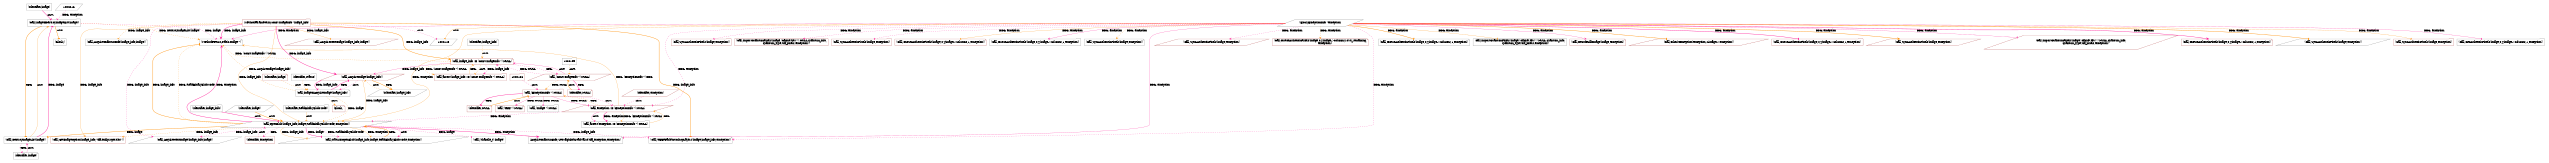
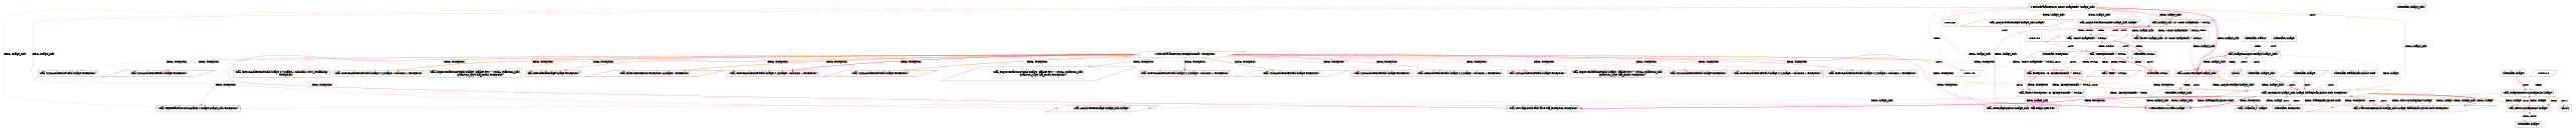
  digraph {
    node [color=gray40 shape=folder]
    edge [arrowhead=tee color=deeppink style=dashed]
    n1 [label="(Call,image=DestroyImageList(image))"]
    n2 [label="(Call,DestroyImageList(image))"]
    n3 [label="(MethodReturn,static Image *)" shape=note]
    n4 [label="(Block,)"]
    n5 [label="(Identifier,image)" shape=note]
    n6 [label="(Call,OpenBlob(image_info,image,ReadBinaryBlobMode,exception))" shape=parallelogram]
    n7 [label="(Call,AcquireNextImage(image_info,image))" shape=parallelogram]
    n8 [label="(Call,(thandle_t) image)"]
    n9 [label="(Call,TIFFReadPhotoshopLayers(image,image_info,exception))" shape=note]
    n10 [color=brown label="(Identifier,exception)"]
-   n11 [label="(AcquireQuantumInfo,SetMagickThreadValue(tiff_exception,exception))" shape=note]
+   n11 [label="(Call,SetMagickThreadValue(tiff_exception,exception))" shape=note]
    n12 [color=brown label="(Call,GetImageOption(image_info,\"tiff:exif-properties\"))"]
    n13 [label="(Call,status=OpenBlob(image_info,image,ReadBinaryBlobMode,exception))" shape=parallelogram]
-   n14 [color=brown label="(Call,AcquireImage(image_info))" shape=parallelogram]
+   n14 [color=brown label="(Call,AcquireImage(image_info))" shape=note]
    n15 [label="(Call,image=AcquireImage(image_info))" shape=note]
    n16 [label="(Identifier,image_info)" shape=parallelogram]
    n17 [color=brown label="(Block,)" shape=note]
    n18 [color=brown label="(Call,image_info != (const ImageInfo *) NULL)" shape=note]
    n19 [color=brown label="(Call,(const ImageInfo *) NULL)" shape=parallelogram]
    n20 [color=brown label="(Call,assert(image_info != (const ImageInfo *) NULL))"]
-   n21 [color=brown label="(Call,(ExceptionInfo *) NULL)"]
+   n21 [color=brown label="(Call,(ExceptionInfo *) NULL)" shape=note]
    n22 [color=brown label="(Identifier,NULL)" shape=note]
    n23 [color=brown label="(MethodParameterIn,const ImageInfo *image_info)"]
    n24 [color=brown label="(Call,AcquireNextImage(image_info,image))" shape=parallelogram]
    n25 [label="(Call,AcquireQuantumInfo(image_info,image))" shape=note]
    1000115 [shape=parallelogram]
-   n27 [color=brown label="(Call,exception != (ExceptionInfo *) NULL)" shape=parallelogram]
+   n27 [color=brown label="(Call,exception != (ExceptionInfo *) NULL)" shape=note]
    n28 [color=brown label="(Identifier,NULL)" shape=note]
-   n29 [color=brown label="(Call,(TIFF *) NULL)" shape=note]
-   n30 [label="(Call,(Image *) NULL)"]
+   n29 [color=brown label="(Call,(TIFF *) NULL)" shape=parallelogram]
    n31 [label="(Call,assert(exception != (ExceptionInfo *) NULL))"]
-   n32 [label="(Block,ExceptionInfo *exception)" shape=parallelogram]
+   n32 [label="(MethodParameterIn,ExceptionInfo *exception)" shape=parallelogram]
    n33 [color=brown label="(Call,QueueAuthenticPixels(image,0,y,image->columns,rows_remaining,\n            exception))" shape=note]
    n34 [label="(Call,QueueAuthenticPixels(image,0,y,image->columns,1,exception))" shape=note]
    n35 [label="(Call,ImportQuantumPixels(image,(CacheView *) NULL,quantum_info,\n              quantum_type,tiff_pixels,exception))"]
    n36 [color=brown label="(Call,DecodeLabImage(image,exception))" shape=note]
    n37 [color=brown label="(Call,InheritException(exception,&image->exception))" shape=parallelogram]
    n38 [color=brown label="(Call,QueueAuthenticPixels(image,0,y,image->columns,1,exception))"]
    n39 [color=brown label="(Call,SyncAuthenticPixels(image,exception))" shape=parallelogram]
    n40 [color=brown label="(Call,ImportQuantumPixels(image,(CacheView *) NULL,quantum_info,\n            quantum_type,tiff_pixels,exception))" shape=parallelogram]
    n41 [color=brown label="(Call,QueueAuthenticPixels(image,0,y,image->columns,1,exception))" shape=note]
    n42 [label="(Call,SyncAuthenticPixels(image,exception))" shape=parallelogram]
    n43 [color=brown label="(Call,SyncAuthenticPixels(image,exception))"]
    n44 [label="(Call,GetAuthenticPixels(image,0,y,image->columns,1,exception))"]
    n45 [color=brown label="(Call,SyncAuthenticPixels(image,exception))"]
    n46 [color=brown label="(Call,ImportQuantumPixels(image,(CacheView *) NULL,quantum_info,\n            quantum_type,tiff_pixels,exception))"]
    n47 [color=brown label="(Call,SyncAuthenticPixels(image,exception))"]
    n48 [color=brown label="(Call,QueueAuthenticPixels(image,0,y,image->columns,1,exception))" shape=note]
    n49 [label="(Call,QueueAuthenticPixels(image,0,y,image->columns,1,exception))"]
    n50 [label="(Call,SyncAuthenticPixels(image,exception))" shape=note]
    n51 [color=brown label="(Call,SyncAuthenticPixels(image,exception))" shape=parallelogram]
    n52 [label="(Identifier,image_info)"]
    n53 [color=brown label="(Identifier,exception)" shape=parallelogram]
    n54 [label="(Identifier,status)"]
    n55 [label="(Identifier,image)" shape=parallelogram]
    n56 [label="(Identifier,ReadBinaryBlobMode)"]
    n57 [label="(Identifier,image)"]
    n58 [label="(Identifier,image_info)" shape=note]
    n59 [color=brown label="(Identifier,image)" shape=note]
    1000216 [shape=parallelogram]
    1000159
    1000186 [color=brown]
-   n1 -> n2 [color=darkorange label="CFG: " style=bold]
+   n1 -> n2 [arrowhead=vee color=darkorange label="CFG: " style=bold]
    n1 -> n3 [arrowhead=vee color=darkorange label="DDG: DestroyImageList(image)"]
    n1 -> n3 [label="DDG: image"]
    n1 -> n4 [color=darkorange label="AST: " style=bold]
    n2 -> n1 [arrowhead=vee color=darkorange label="AST: " style=solid]
    n2 -> n1 [label="DDG: image" style=bold]
    n2 -> n5 [label="CFG: "]
    n5 -> n2 [arrowhead=vee label="AST: " style=solid]
    n6 -> n2 [color=darkorange label="DDG: image" style=bold]
    n6 -> n3 [color=darkorange label="DDG: image_info" style=bold]
    n6 -> n3 [color=darkorange label="DDG: ReadBinaryBlobMode"]
    n6 -> n3 [arrowhead=vee label="DDG: exception" style=bold]
    n6 -> n7 [arrowhead=vee label="DDG: image_info"]
    n6 -> n8 [label="DDG: image"]
    n6 -> n9 [label="DDG: image_info"]
    n6 -> n10 [arrowhead=vee label="CFG: "]
    n6 -> n11 [arrowhead=vee label="DDG: exception" style=bold]
    n6 -> n12 [arrowhead=vee color=darkorange label="DDG: image_info"]
    n6 -> n13 [arrowhead=vee label="AST: " style=solid]
    n6 -> n13 [color=darkorange label="DDG: image_info" style=solid]
    n6 -> n13 [label="DDG: image" style=bold]
    n6 -> n13 [arrowhead=vee label="DDG: ReadBinaryBlobMode"]
    n6 -> n13 [color=darkorange label="DDG: exception" style=solid]
    n10 -> n6 [label="AST: "]
    n13 -> n6 [arrowhead=vee color=darkorange label="CFG: " style=bold]
    n14 -> n6 [color=darkorange label="DDG: image_info" style=solid]
    n14 -> n15 [arrowhead=vee label="AST: "]
    n14 -> n15 [label="DDG: image_info" style=bold]
    n14 -> n16 [arrowhead=vee color=darkorange label="CFG: " style=bold]
    n15 -> n3 [color=darkorange label="DDG: AcquireImage(image_info)"]
    n15 -> n6 [color=darkorange label="DDG: image"]
-   n15 -> n14 [label="CFG: " style=bold]
+   n15 -> n14 [label="CFG: "]
    n15 -> n17 [arrowhead=vee color=darkorange label="AST: "]
    n16 -> n14 [color=darkorange label="AST: "]
-   n3 -> n18 [color=darkorange label="DDG: (const ImageInfo *) NULL"]
+   n18 -> n3 [color=darkorange label="DDG: (const ImageInfo *) NULL"]
    n18 -> n14 [arrowhead=vee label="DDG: image_info" style=solid]
    n18 -> n19 [arrowhead=vee label="CFG: "]
    n18 -> n20 [color=darkorange label="AST: "]
    n18 -> n20 [arrowhead=vee label="DDG: image_info"]
    n18 -> n20 [arrowhead=vee color=darkorange label="DDG: (const ImageInfo *) NULL"]
    n19 -> n18 [arrowhead=vee label="AST: " style=solid]
    n19 -> n18 [arrowhead=vee label="DDG: NULL"]
-   n19 -> n21 [arrowhead=vee color=darkorange label="DDG: NULL"]
+   n19 -> n21 [color=darkorange label="DDG: NULL"]
    n19 -> n22 [label="CFG: " style=bold]
    n20 -> n18 [color=darkorange label="CFG: " style=solid]
    n21 -> n27 [label="AST: "]
    n21 -> n27 [label="DDG: NULL" style=solid]
    n21 -> n28 [label="CFG: " style=bold]
-   n21 -> n29 [arrowhead=vee label="DDG: NULL" style=solid]
-   n21 -> n30 [label="DDG: NULL" style=solid]
+   n21 -> n29 [label="DDG: NULL" style=solid]
    n22 -> n19 [color=darkorange label="AST: " style=bold]
-   n23 -> n3 [arrowhead=vee label="DDG: image_info" style=bold]
+   n23 -> n3 [arrowhead=vee label="DDG: image_info" style=solid]
    n23 -> n6 [color=darkorange label="DDG: image_info" style=solid]
    n23 -> n7 [arrowhead=vee label="DDG: image_info"]
-   n23 -> n9 [color=darkorange label="DDG: image_info" style=bold]
+   n23 -> n9 [color=darkorange label="DDG: image_info"]
    n23 -> n12 [arrowhead=vee color=darkorange label="DDG: image_info" style=solid]
    n23 -> n14 [arrowhead=vee label="DDG: image_info" style=bold]
-   n23 -> n18 [arrowhead=vee color=darkorange label="DDG: image_info" style=bold]
+   n23 -> n18 [color=darkorange label="DDG: image_info" style=bold]
    n23 -> n24 [color=darkorange label="DDG: image_info" style=solid]
    n23 -> n25 [color=darkorange label="DDG: image_info"]
-   n23 -> 1000115 [label="AST: "]
+   n23 -> 1000115 [label="CFG: "]
    n27 -> n3 [arrowhead=vee color=darkorange label="DDG: (ExceptionInfo *) DDG" style=solid]
    n27 -> n6 [label="DDG: exception"]
    n27 -> n21 [arrowhead=vee color=darkorange label="CFG: "]
    n27 -> n31 [label="AST: " style=solid]
    n27 -> n31 [label="DDG: exception" style=bold]
    n27 -> n31 [color=darkorange label="DDG: (ExceptionInfo *) NULL"]
    n28 -> n21 [color=darkorange label="AST: " style=bold]
-   n31 -> n27 [arrowhead=vee color=darkorange label="CFG: " style=solid]
+   n31 -> n27 [arrowhead=vee color=darkorange label="AST: " style=solid]
    n32 -> n3 [arrowhead=vee label="DDG: exception" style=solid]
    n32 -> n6 [arrowhead=vee color=darkorange label="DDG: exception" style=solid]
    n32 -> n9 [arrowhead=vee label="DDG: exception"]
    n32 -> n11 [label="DDG: exception" style=solid]
    n32 -> 1000115 [color=darkorange label="AST: " style=solid]
    n32 -> n27 [label="DDG: exception"]
    n32 -> n33 [arrowhead=vee color=darkorange label="DDG: exception"]
    n32 -> n34 [color=darkorange label="DDG: exception" style=bold]
    n32 -> n35 [color=darkorange label="DDG: exception" style=solid]
    n32 -> n36 [arrowhead=vee label="DDG: exception" style=solid]
    n32 -> n37 [color=darkorange label="DDG: exception" style=bold]
    n32 -> n38 [label="DDG: exception" style=bold]
    n32 -> n39 [arrowhead=vee color=darkorange label="DDG: exception" style=bold]
    n32 -> n40 [label="DDG: exception" style=solid]
    n32 -> n41 [arrowhead=vee label="DDG: exception" style=bold]
    n32 -> n42 [color=darkorange label="DDG: exception" style=bold]
    n32 -> n43 [color=darkorange label="DDG: exception" style=solid]
    n32 -> n44 [label="DDG: exception" style=solid]
    n32 -> n45 [label="DDG: exception"]
    n32 -> n46 [arrowhead=vee label="DDG: exception"]
    n32 -> n47 [label="DDG: exception"]
    n32 -> n48 [color=darkorange label="DDG: exception" style=solid]
    n32 -> n49 [arrowhead=vee label="DDG: exception" style=solid]
    n32 -> n50 [arrowhead=vee color=darkorange label="DDG: exception"]
    n32 -> n51 [arrowhead=vee label="DDG: exception"]
    n52 -> n6 [label="AST: " style=bold]
    n53 -> n27 [label="AST: "]
-   n54 -> n15 [color=darkorange label="CFG: "]
+   n54 -> n15 [arrowhead=vee color=darkorange label="CFG: "]
    n55 -> n6 [arrowhead=vee color=darkorange label="AST: " style=bold]
    n56 -> n6 [color=darkorange label="AST: " style=solid]
    n57 -> n1 [label="AST: " style=bold]
    n58 -> n18 [arrowhead=vee color=darkorange label="AST: "]
    n59 -> n15 [arrowhead=vee color=darkorange label="AST: "]
-   1000216 -> n1 [label="DDG: exception"]
+   1000216 -> n1 [label="CFG: "]
    1000159 -> n19 [color=darkorange label="AST: "]
-   1000186 -> n21 [arrowhead=vee label="AST: "]
+   1000186 -> n21 [arrowhead=vee label="AST: " style=solid]
  }
